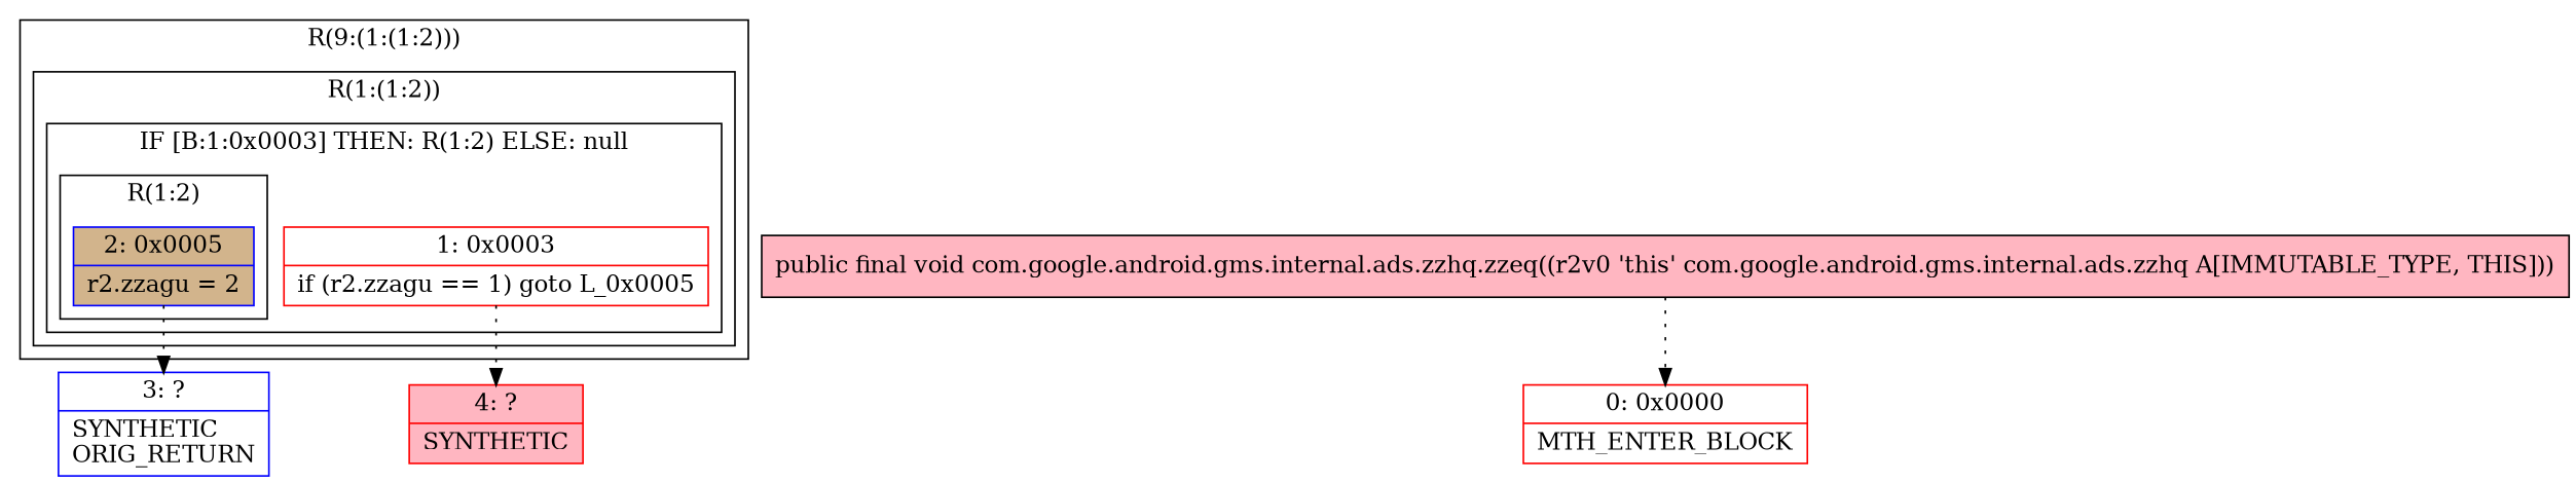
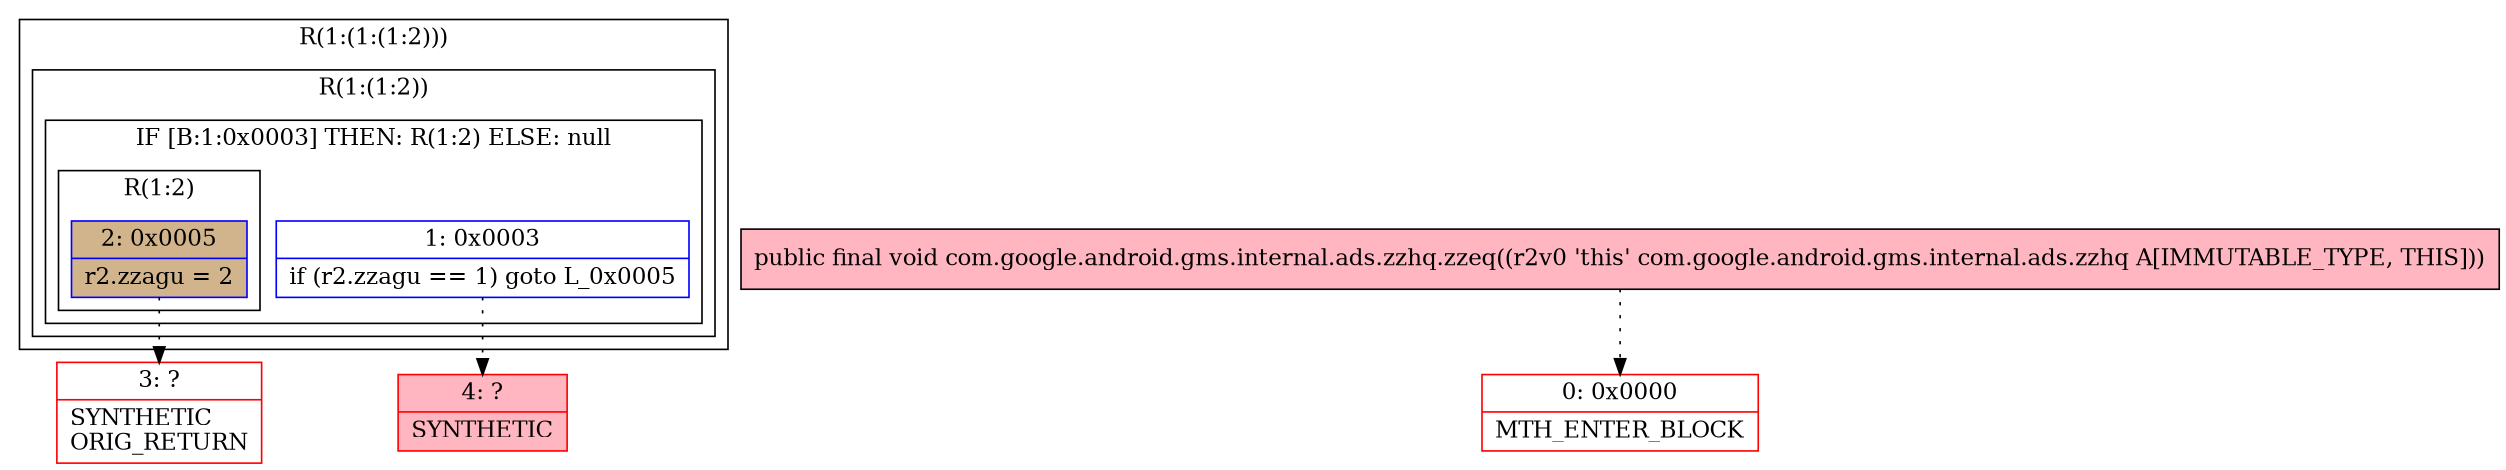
  digraph {
    node [color=red fillcolor=white shape=record style=filled]
    edge [style=dotted]
    n1 [color=blue fillcolor=tan label="{2\:\ 0x0005|r2.zzagu = 2\l}"]
-   n2 [label="{1\:\ 0x0003|if (r2.zzagu == 1) goto L_0x0005\l}"]
-   n3 [color=blue label="{3\:\ ?|SYNTHETIC\lORIG_RETURN\l}"]
+   n2 [color=blue label="{1\:\ 0x0003|if (r2.zzagu == 1) goto L_0x0005\l}"]
+   n3 [label="{3\:\ ?|SYNTHETIC\lORIG_RETURN\l}"]
    n4 [fillcolor=lightpink label="{4\:\ ?|SYNTHETIC\l}"]
    n5 [label="{0\:\ 0x0000|MTH_ENTER_BLOCK\l}"]
    n6 [fillcolor=lightpink label="{public final void com.google.android.gms.internal.ads.zzhq.zzeq((r2v0 'this' com.google.android.gms.internal.ads.zzhq A[IMMUTABLE_TYPE, THIS])) }" color=""]
    subgraph cluster_1 {
-     label="R(9:(1:(1:2)))"
+     label="R(1:(1:(1:2)))"
      subgraph cluster_2 {
        label="R(1:(1:2))"
        subgraph cluster_3 {
          label="IF [B:1:0x0003] THEN: R(1:2) ELSE: null"
          n2
          subgraph cluster_4 {
            label="R(1:2)"
            n1
          }
        }
      }
    }
    n1 -> n3
    n2 -> n4
    n6 -> n5
  }
